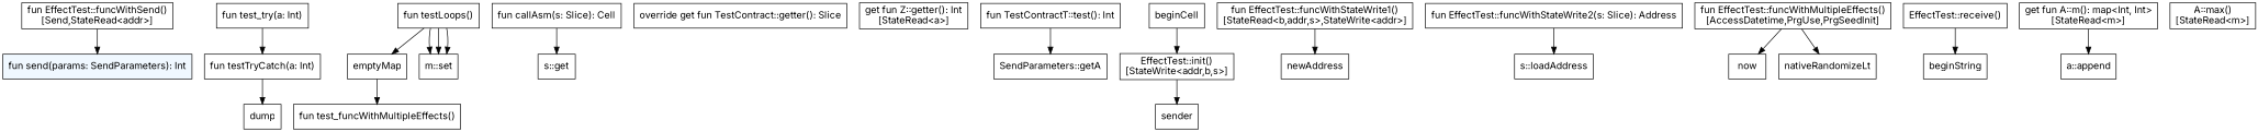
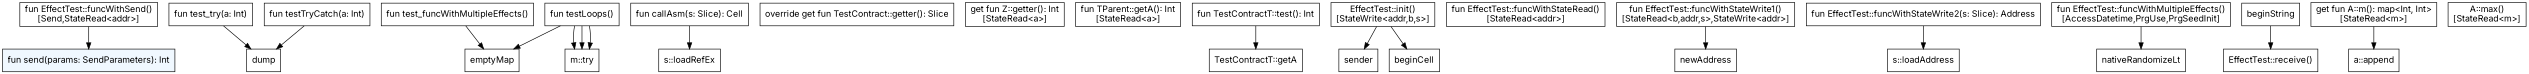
  digraph {
    fontname=Inter
    node [fontname=Inter shape=box]
    edge [fontname=Inter]
    n1 [fillcolor="#F0F8FF" label="fun send(params: SendParameters): Int" style=filled]
    n2 [label="fun test_try(a: Int)"]
    n3 [label=dump]
    n4 [label="fun test_funcWithMultipleEffects()"]
    n5 [label=emptyMap]
    n6 [label="fun testTryCatch(a: Int)"]
    n7 [label="fun testLoops()"]
-   n8 [label="m::set"]
+   n8 [label="m::try"]
    n9 [label="fun callAsm(s: Slice): Cell"]
-   n10 [label="s::get"]
+   n10 [label="s::loadRefEx"]
    n11 [label="override get fun TestContract::getter(): Slice"]
    n12 [label="get fun Z::getter(): Int\n[StateRead<a>]"]
+   n13 [label="fun TParent::getA(): Int\n[StateRead<a>]"]
    n14 [label="fun TestContractT::test(): Int"]
-   n15 [label="SendParameters::getA"]
+   n15 [label="TestContractT::getA"]
    n16 [label="EffectTest::init()\n[StateWrite<addr,b,s>]"]
    n17 [label=sender]
    n18 [label=beginCell]
    n19 [label="fun EffectTest::funcWithSend()\n[Send,StateRead<addr>]"]
+   n20 [label="fun EffectTest::funcWithStateRead()\n[StateRead<addr>]"]
    n21 [label="fun EffectTest::funcWithStateWrite1()\n[StateRead<b,addr,s>,StateWrite<addr>]"]
    n22 [label=newAddress]
    n23 [label="fun EffectTest::funcWithStateWrite2(s: Slice): Address"]
    n24 [label="s::loadAddress"]
    n25 [label="fun EffectTest::funcWithMultipleEffects()\n[AccessDatetime,PrgUse,PrgSeedInit]"]
-   n26 [label=now]
    n27 [label=nativeRandomizeLt]
    n28 [label="EffectTest::receive()"]
    n29 [label=beginString]
    n30 [label="a::append"]
    n31 [label="get fun A::m(): map<Int, Int>\n[StateRead<m>]"]
    n32 [label="A::max()\n[StateRead<m>]"]
-   n2 -> n6
-   n5 -> n4
+   n2 -> n3
+   n4 -> n5
    n6 -> n3
    n7 -> n5
    n7 -> n8
    n7 -> n8
    n7 -> n8
    n9 -> n10
    n14 -> n15
    n16 -> n17
-   n18 -> n16
+   n16 -> n18
    n19 -> n1
    n21 -> n22
    n23 -> n24
-   n25 -> n26
    n25 -> n27
-   n28 -> n29
+   n29 -> n28
    n31 -> n30
  }
